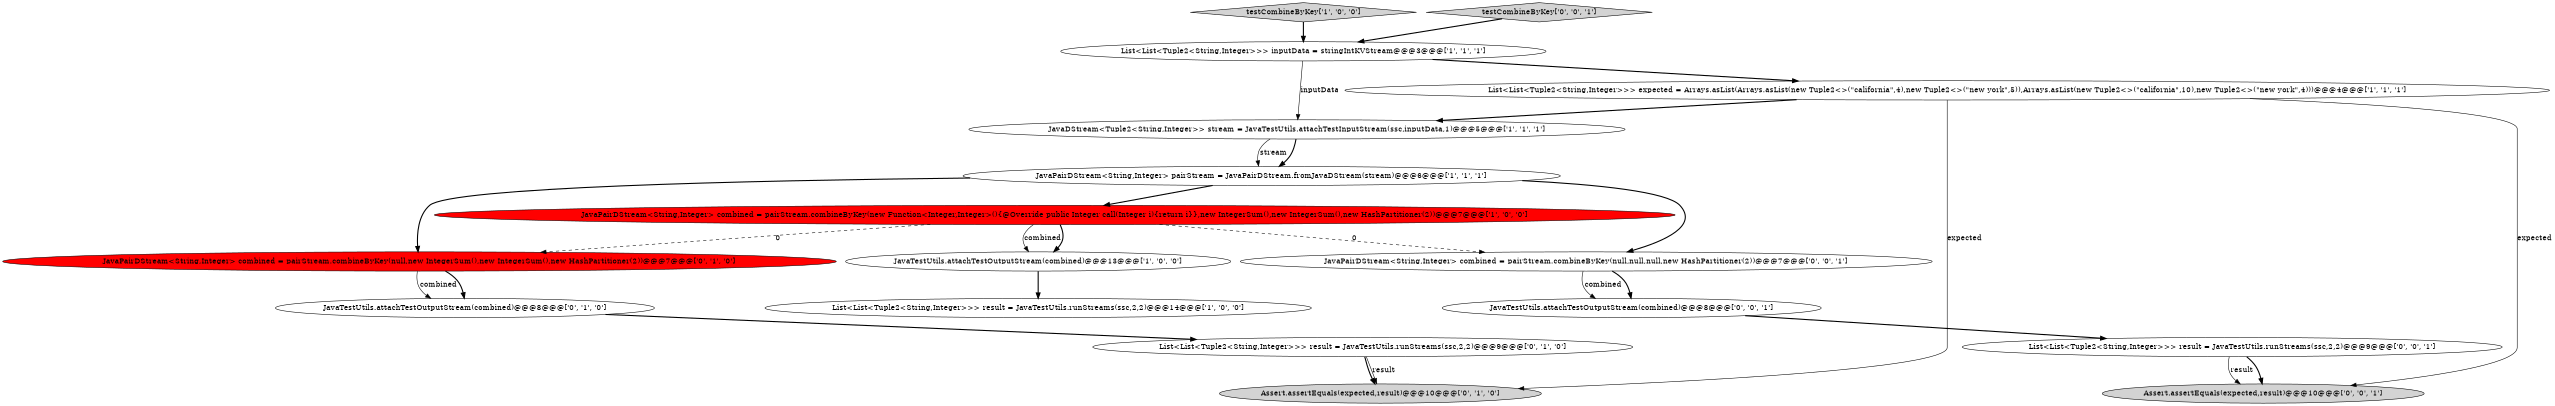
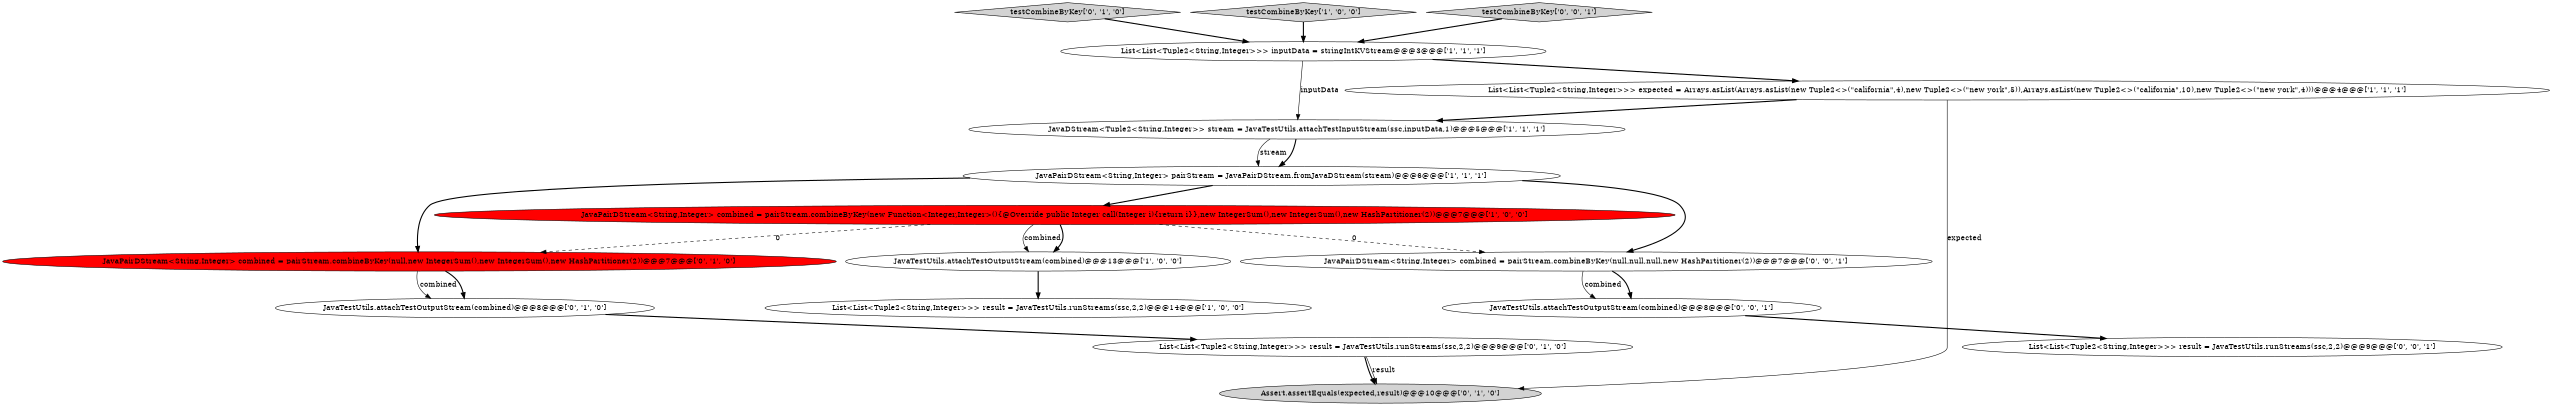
  digraph {
    node [fillcolor=white shape=ellipse style=filled]
    edge [style=bold]
    n1 [label="List<List<Tuple2<String,Integer>>> result = JavaTestUtils.runStreams(ssc,2,2)@@@14@@@['1', '0', '0']"]
    n2 [label="JavaDStream<Tuple2<String,Integer>> stream = JavaTestUtils.attachTestInputStream(ssc,inputData,1)@@@5@@@['1', '1', '1']"]
    n3 [label="JavaPairDStream<String,Integer> pairStream = JavaPairDStream.fromJavaDStream(stream)@@@6@@@['1', '1', '1']"]
    n4 [fillcolor=red label="JavaPairDStream<String,Integer> combined = pairStream.combineByKey(null,new IntegerSum(),new IntegerSum(),new HashPartitioner(2))@@@7@@@['0', '1', '0']"]
    n5 [label="JavaPairDStream<String,Integer> combined = pairStream.combineByKey(null,null,null,new HashPartitioner(2))@@@7@@@['0', '0', '1']"]
    n6 [fillcolor=red label="JavaPairDStream<String,Integer> combined = pairStream.combineByKey(new Function<Integer,Integer>(){@Override public Integer call(Integer i){return i}},new IntegerSum(),new IntegerSum(),new HashPartitioner(2))@@@7@@@['1', '0', '0']"]
    n7 [label="JavaTestUtils.attachTestOutputStream(combined)@@@8@@@['0', '1', '0']"]
    n8 [label="List<List<Tuple2<String,Integer>>> result = JavaTestUtils.runStreams(ssc,2,2)@@@9@@@['0', '1', '0']"]
+   n9 [fillcolor=lightgray label="testCombineByKey['0', '1', '0']" shape=diamond]
    n10 [label="List<List<Tuple2<String,Integer>>> inputData = stringIntKVStream@@@3@@@['1', '1', '1']"]
    n11 [label="List<List<Tuple2<String,Integer>>> expected = Arrays.asList(Arrays.asList(new Tuple2<>(\"california\",4),new Tuple2<>(\"new york\",5)),Arrays.asList(new Tuple2<>(\"california\",10),new Tuple2<>(\"new york\",4)))@@@4@@@['1', '1', '1']"]
    n12 [label="JavaTestUtils.attachTestOutputStream(combined)@@@8@@@['0', '0', '1']"]
    n13 [label="List<List<Tuple2<String,Integer>>> result = JavaTestUtils.runStreams(ssc,2,2)@@@9@@@['0', '0', '1']"]
    n14 [fillcolor=lightgray label="Assert.assertEquals(expected,result)@@@10@@@['0', '1', '0']"]
    n15 [label="JavaTestUtils.attachTestOutputStream(combined)@@@13@@@['1', '0', '0']"]
-   n16 [fillcolor=lightgray label="Assert.assertEquals(expected,result)@@@10@@@['0', '0', '1']"]
    n17 [fillcolor=lightgray label="testCombineByKey['1', '0', '0']" shape=diamond]
    n18 [fillcolor=lightgray label="testCombineByKey['0', '0', '1']" shape=diamond]
    n2 -> n3
    n2 -> n3 [label=stream style=solid]
    n3 -> n4
    n3 -> n5
    n3 -> n6
    n4 -> n7 [label=combined style=solid]
    n4 -> n7
    n5 -> n12
    n5 -> n12 [label=combined style=solid]
    n6 -> n4 [label=0 style=dashed]
    n6 -> n5 [label=0 style=dashed]
    n6 -> n15 [label=combined style=solid]
    n6 -> n15
    n7 -> n8
    n8 -> n14
    n8 -> n14 [label=result style=solid]
+   n9 -> n10
    n10 -> n2 [label=inputData style=solid]
    n10 -> n11
    n11 -> n2
    n11 -> n14 [label=expected style=solid]
-   n11 -> n16 [label=expected style=solid]
    n12 -> n13
-   n13 -> n16
-   n13 -> n16 [label=result style=solid]
    n15 -> n1
    n17 -> n10
    n18 -> n10
  }
